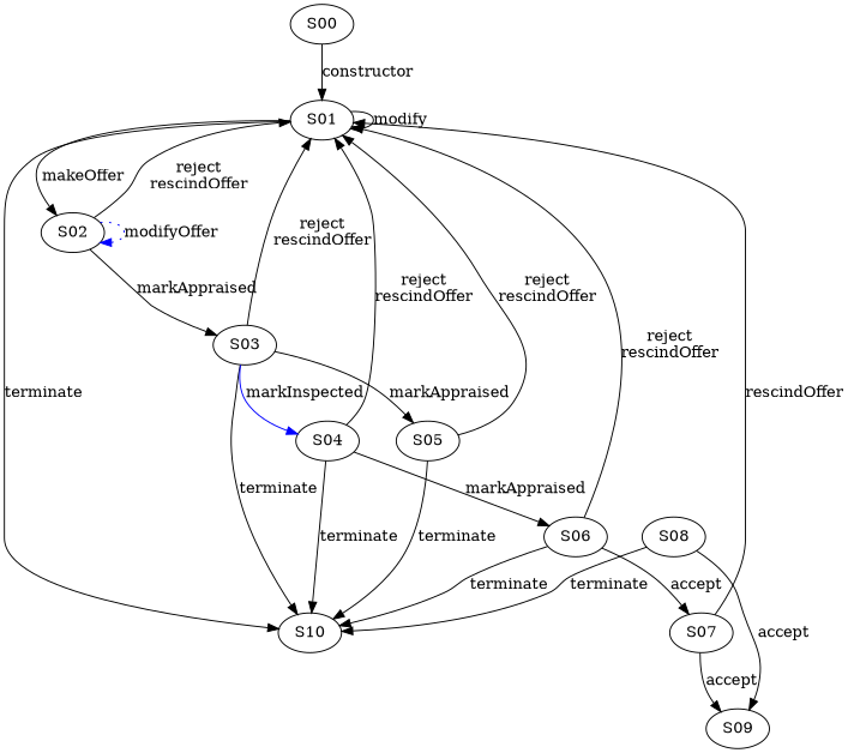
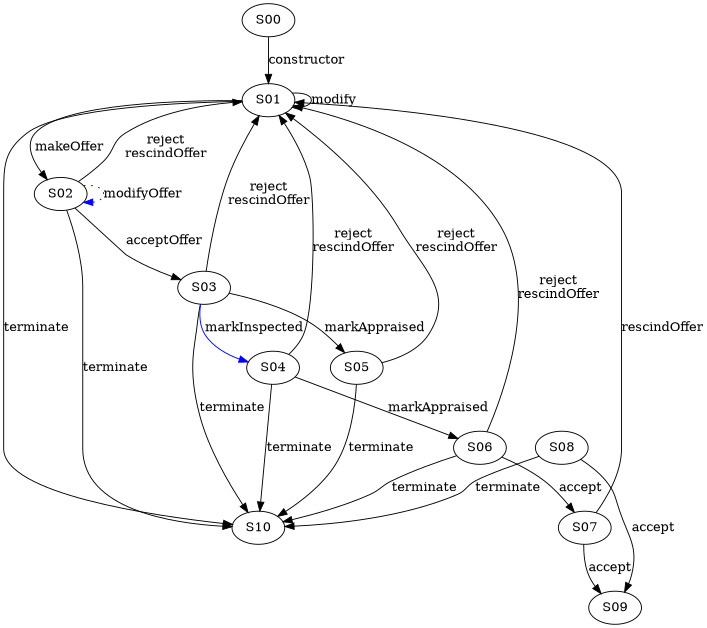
  digraph {
    edge [color=black]
    S00
    S01
    S02
    S10
    S03
    S04
    S05
    S06
    S07
    S08
    S09
    S00 -> S01 [label=constructor]
    S01 -> S01 [label=modify]
    S01 -> S02 [label=makeOffer]
    S01 -> S10 [label=terminate]
    S02 -> S01 [label="reject\nrescindOffer"]
    S02 -> S02 [color=blue label=modifyOffer style=dotted]
-   S02 -> S03 [label=markAppraised]
+   S02 -> S10 [label=terminate]
+   S02 -> S03 [label=acceptOffer]
    S03 -> S01 [label="reject\nrescindOffer"]
    S03 -> S10 [label=terminate]
    S03 -> S04 [color=blue label=markInspected style=solid]
    S03 -> S05 [label=markAppraised]
    S04 -> S01 [label="reject\nrescindOffer"]
    S04 -> S10 [label=terminate]
    S04 -> S06 [label=markAppraised]
    S05 -> S01 [label="reject\nrescindOffer"]
    S05 -> S10 [label=terminate]
    S06 -> S01 [label="reject\nrescindOffer"]
    S06 -> S10 [label=terminate]
    S06 -> S07 [label=accept]
    S07 -> S01 [label=rescindOffer]
    S07 -> S09 [label=accept]
    S08 -> S10 [label=terminate]
    S08 -> S09 [label=accept]
  }
